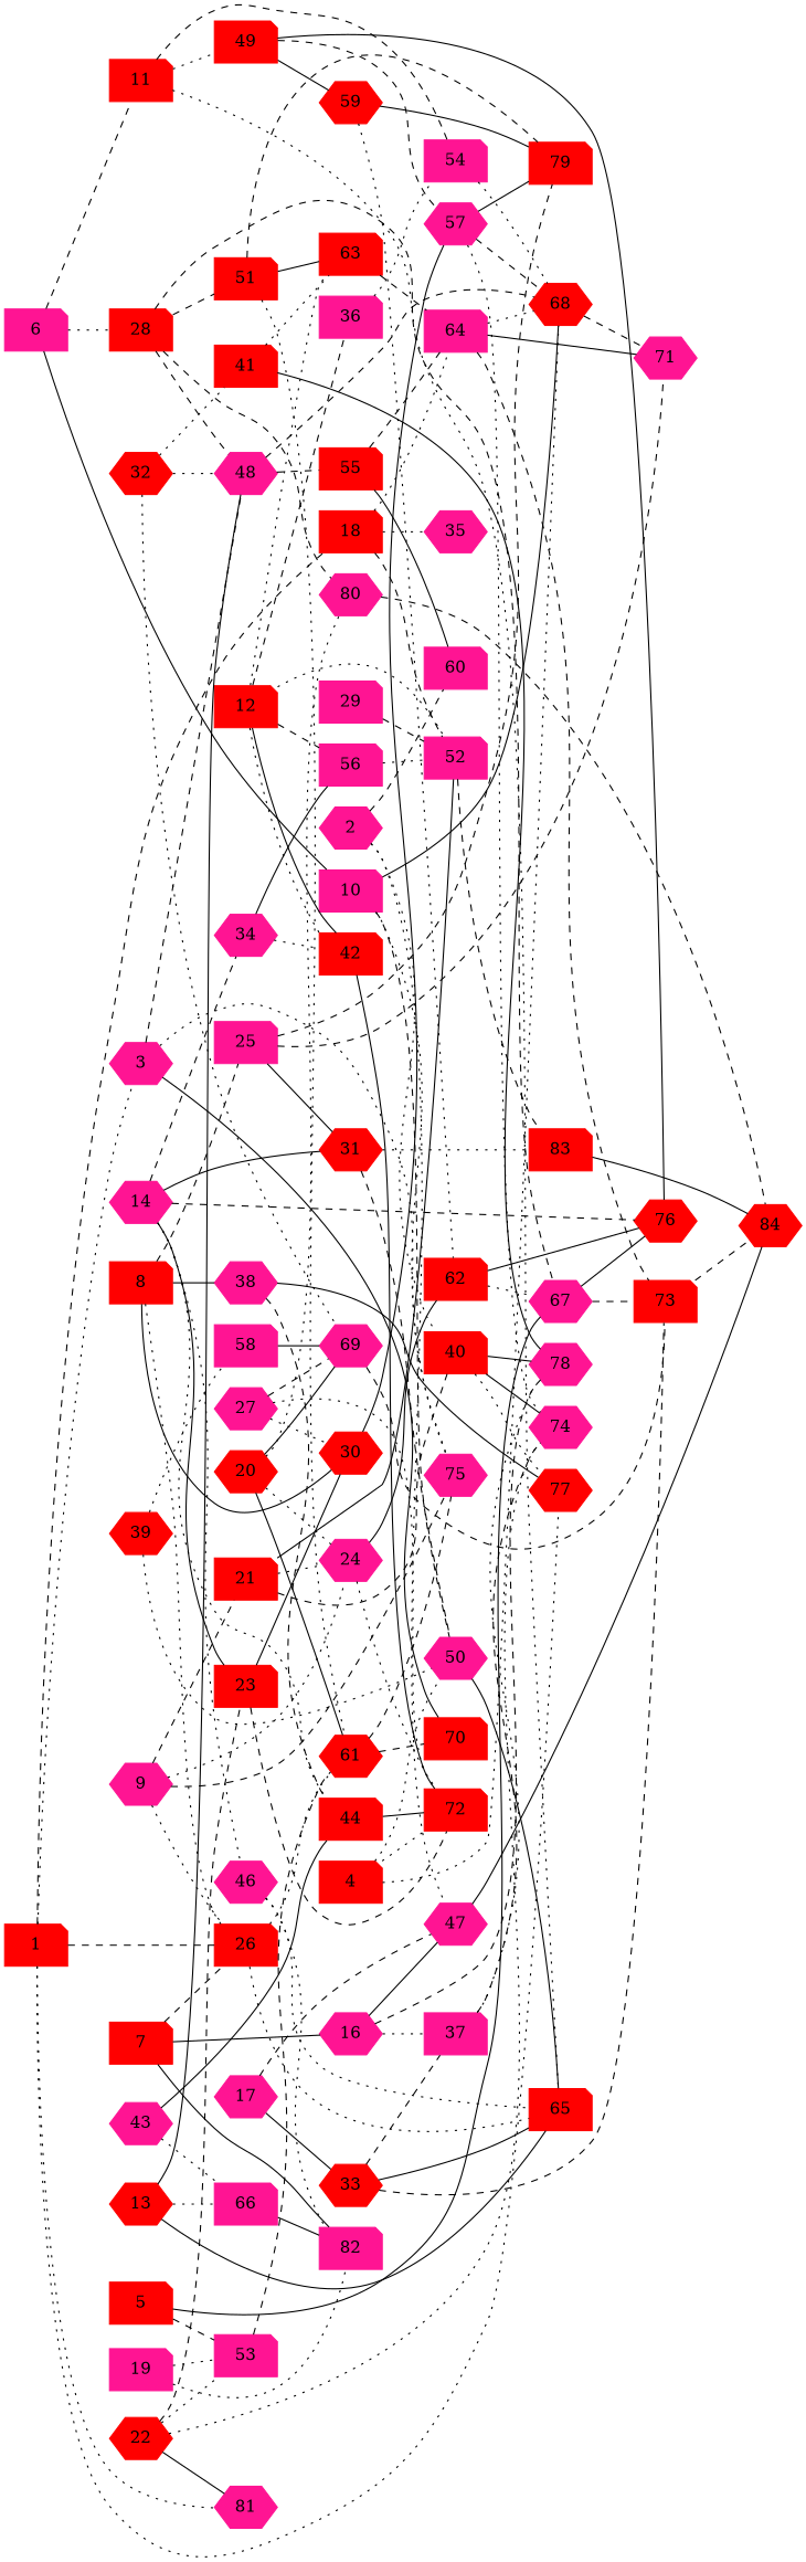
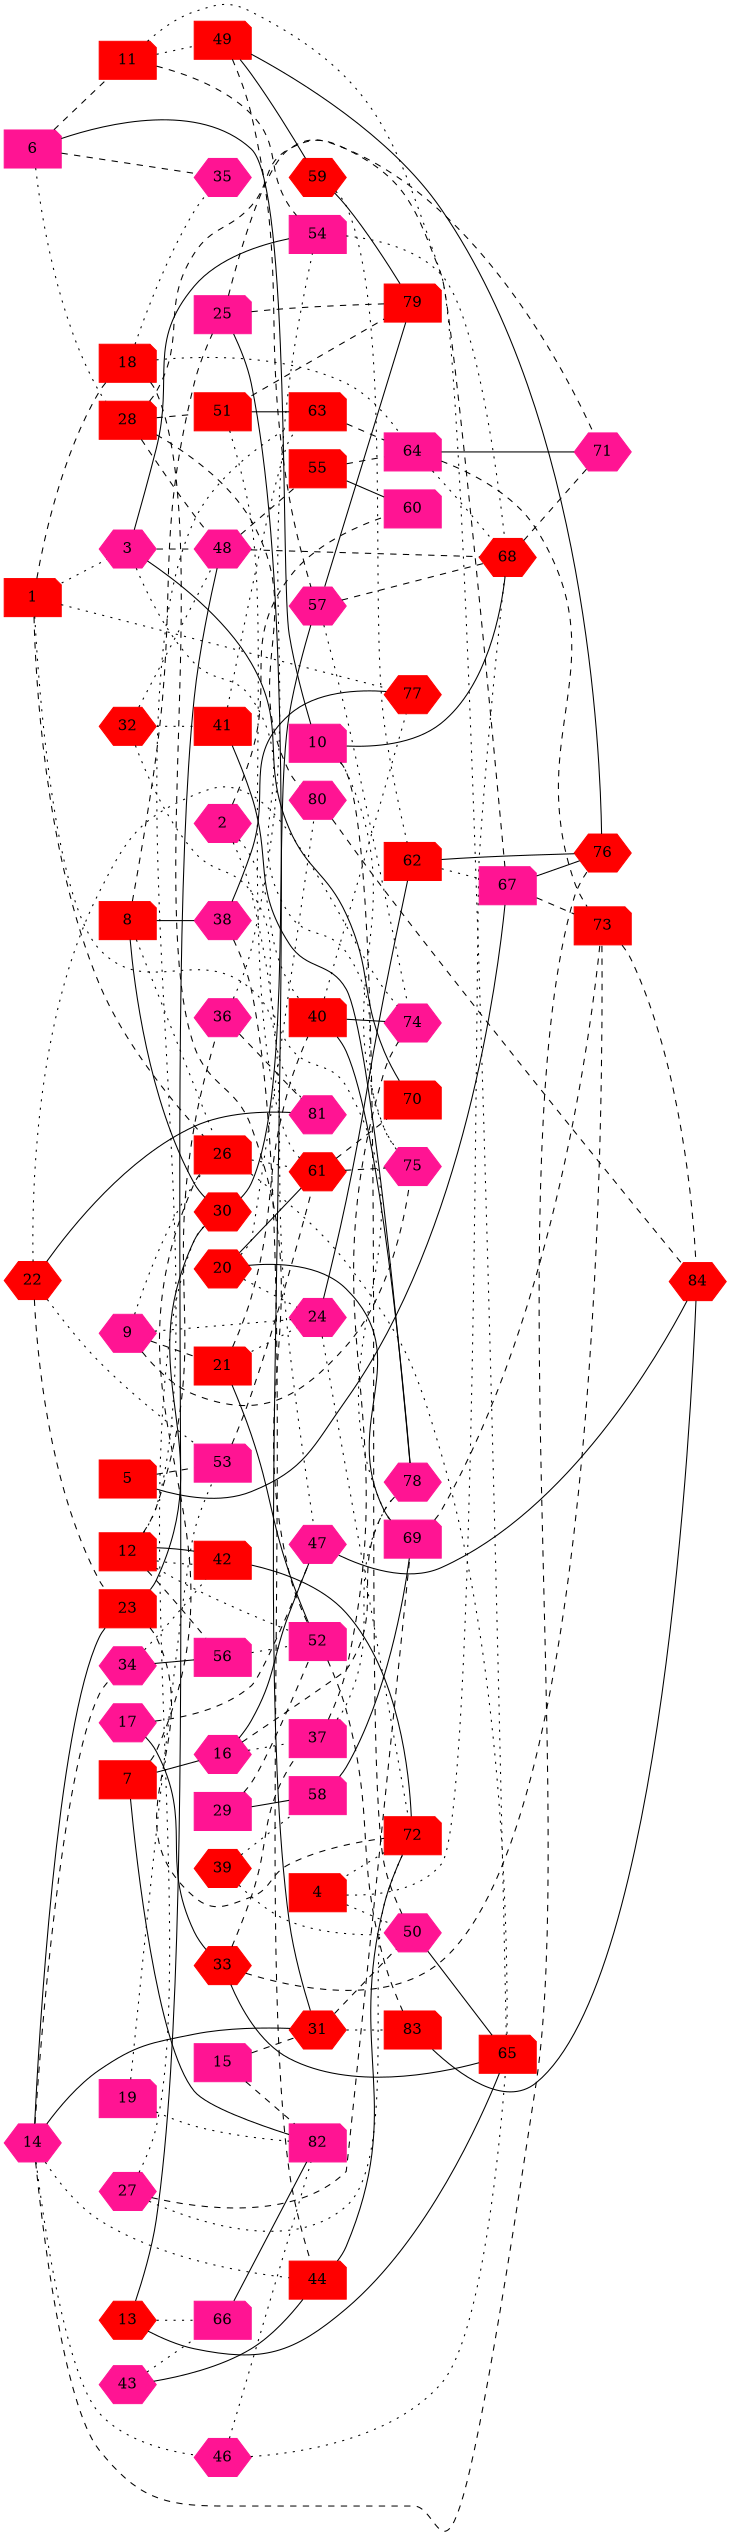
  graph {
    rankdir=LR
    node [color=deeppink shape=note style=filled]
    edge [style=dotted]
    1 [color=red]
    3 [shape=hexagon]
    18 [color=red]
    26 [color=red]
    77 [color=red shape=hexagon]
    81 [shape=hexagon]
    48 [shape=hexagon]
    54
    70 [color=red]
    75 [shape=hexagon]
    35 [shape=hexagon]
    52
    64
    65 [color=red]
    61 [color=red shape=hexagon]
    2 [shape=hexagon]
    40 [color=red]
    47 [shape=hexagon]
    60
    78 [shape=hexagon]
    74 [shape=hexagon]
    84 [color=red shape=hexagon]
    68 [color=red shape=hexagon]
    55 [color=red]
    4 [color=red]
    50 [shape=hexagon]
    72 [color=red]
    71 [shape=hexagon]
    5 [color=red]
    53
-   67 [shape=hexagon]
+   67
    76 [color=red shape=hexagon]
    73 [color=red]
    6
    10
    11 [color=red]
    28 [color=red]
    49 [color=red]
    80 [shape=hexagon]
    51 [color=red]
    7 [color=red]
    16 [shape=hexagon]
    82
    37
    8 [color=red]
    25
    30 [color=red shape=hexagon]
    38 [shape=hexagon]
    31 [color=red shape=hexagon]
    79 [color=red]
    57 [shape=hexagon]
    44 [color=red]
    9 [shape=hexagon]
    21 [color=red]
    24 [shape=hexagon]
    62 [color=red]
    59 [color=red shape=hexagon]
    12 [color=red]
-   36
+   36 [shape=hexagon]
    42 [color=red]
    56
    63 [color=red]
    83 [color=red]
    13 [color=red shape=hexagon]
    66
    14 [shape=hexagon]
    23 [color=red]
    34 [shape=hexagon]
    46 [shape=hexagon]
+   15
    17 [shape=hexagon]
    33 [color=red shape=hexagon]
    19
    29
    58
    20 [color=red shape=hexagon]
-   69 [shape=hexagon]
+   69
    22 [color=red shape=hexagon]
    27 [shape=hexagon]
    32 [color=red shape=hexagon]
    41 [color=red]
    39 [color=red shape=hexagon]
    43 [shape=hexagon]
    1 -- 3
    1 -- 18 [style=dashed]
    1 -- 26 [style=dashed]
    1 -- 77
    1 -- 81
    3 -- 48 [style=dashed]
+   3 -- 54 [style=solid]
    3 -- 70 [style=solid]
    3 -- 75
    18 -- 35
    18 -- 52 [style=dashed]
    18 -- 64
    26 -- 65
    26 -- 61
    48 -- 68 [style=dashed]
    48 -- 55 [style=dashed]
    54 -- 68
    52 -- 83 [style=dashed]
    64 -- 68
    64 -- 71 [style=solid]
    64 -- 73 [style=dashed]
    61 -- 70 [style=dashed]
    61 -- 75 [style=dashed]
    2 -- 40
    2 -- 47
    2 -- 60 [style=dashed]
    40 -- 77
    40 -- 78 [style=solid]
    40 -- 74 [style=solid]
    47 -- 84 [style=solid]
    68 -- 71 [style=dashed]
    55 -- 64 [style=dashed]
    55 -- 60 [style=solid]
    4 -- 68
    4 -- 50
    4 -- 72
    50 -- 65 [style=solid]
    5 -- 53 [style=dashed]
    5 -- 67 [style=solid]
    53 -- 61 [style=dashed]
    67 -- 76 [style=solid]
    67 -- 73 [style=dashed]
    73 -- 84 [style=dashed]
+   6 -- 35 [style=dashed]
    6 -- 10 [style=solid]
    6 -- 11 [style=dashed]
    6 -- 28
    10 -- 75
    10 -- 68 [style=solid]
    10 -- 50 [style=dashed]
    11 -- 54 [style=dashed]
    11 -- 65
    11 -- 49
    28 -- 48 [style=dashed]
    28 -- 67 [style=dashed]
    28 -- 80 [style=dashed]
    28 -- 51 [style=dashed]
    49 -- 76 [style=solid]
    49 -- 57 [style=dashed]
    49 -- 59 [style=solid]
    80 -- 84 [style=dashed]
    51 -- 61
    51 -- 79 [style=dashed]
    51 -- 63 [style=solid]
    7 -- 26 [style=dashed]
    7 -- 16 [style=solid]
    7 -- 82 [style=solid]
    16 -- 47 [style=solid]
    16 -- 78 [style=dashed]
    16 -- 37
    37 -- 78
    37 -- 74 [style=dashed]
    8 -- 26
    8 -- 25 [style=dashed]
    8 -- 30 [style=solid]
    8 -- 38 [style=solid]
    25 -- 71 [style=dashed]
    25 -- 31 [style=solid]
    25 -- 79 [style=dashed]
    30 -- 57 [style=solid]
    38 -- 77 [style=solid]
    38 -- 44 [style=dashed]
    31 -- 50 [style=dashed]
    31 -- 83
    57 -- 74
    57 -- 68 [style=dashed]
    57 -- 79 [style=solid]
    44 -- 72 [style=solid]
    9 -- 26
    9 -- 75 [style=dashed]
    9 -- 21 [style=dashed]
    9 -- 24
    21 -- 52 [style=solid]
    21 -- 40 [style=dashed]
    21 -- 24
    24 -- 72
    24 -- 62 [style=solid]
    62 -- 67
    62 -- 76 [style=solid]
    59 -- 79 [style=solid]
    59 -- 62
    12 -- 52
    12 -- 36 [style=dashed]
    12 -- 42
    12 -- 42 [style=solid]
    12 -- 56 [style=dashed]
    12 -- 63
+   36 -- 81 [style=dashed]
    36 -- 54
    42 -- 72 [style=solid]
    56 -- 52
    63 -- 64 [style=dashed]
    83 -- 84 [style=solid]
    13 -- 48 [style=solid]
    13 -- 65 [style=solid]
    13 -- 66
    66 -- 82 [style=solid]
    14 -- 76 [style=dashed]
    14 -- 31 [style=solid]
    14 -- 44
    14 -- 23 [style=solid]
    14 -- 34 [style=dashed]
    14 -- 46
    23 -- 72 [style=dashed]
    23 -- 30 [style=solid]
    34 -- 42
    34 -- 56 [style=solid]
    46 -- 65
    46 -- 82
+   15 -- 82 [style=dashed]
+   15 -- 31 [style=dashed]
    17 -- 47 [style=dashed]
    17 -- 33 [style=solid]
    33 -- 65 [style=solid]
    33 -- 73 [style=dashed]
    33 -- 37 [style=dashed]
    19 -- 53
    19 -- 82
    29 -- 52 [style=dashed]
+   29 -- 58 [style=solid]
    58 -- 69 [style=solid]
    20 -- 61 [style=solid]
    20 -- 80
    20 -- 24
    20 -- 69 [style=solid]
    69 -- 73 [style=dashed]
    22 -- 81 [style=solid]
    22 -- 74
    22 -- 53
    22 -- 23 [style=dashed]
    27 -- 72
    27 -- 30
    27 -- 69 [style=dashed]
    32 -- 48
    32 -- 69
    32 -- 41
    41 -- 78 [style=solid]
    41 -- 63
    39 -- 50
    39 -- 58
    43 -- 44 [style=solid]
    43 -- 66
  }
